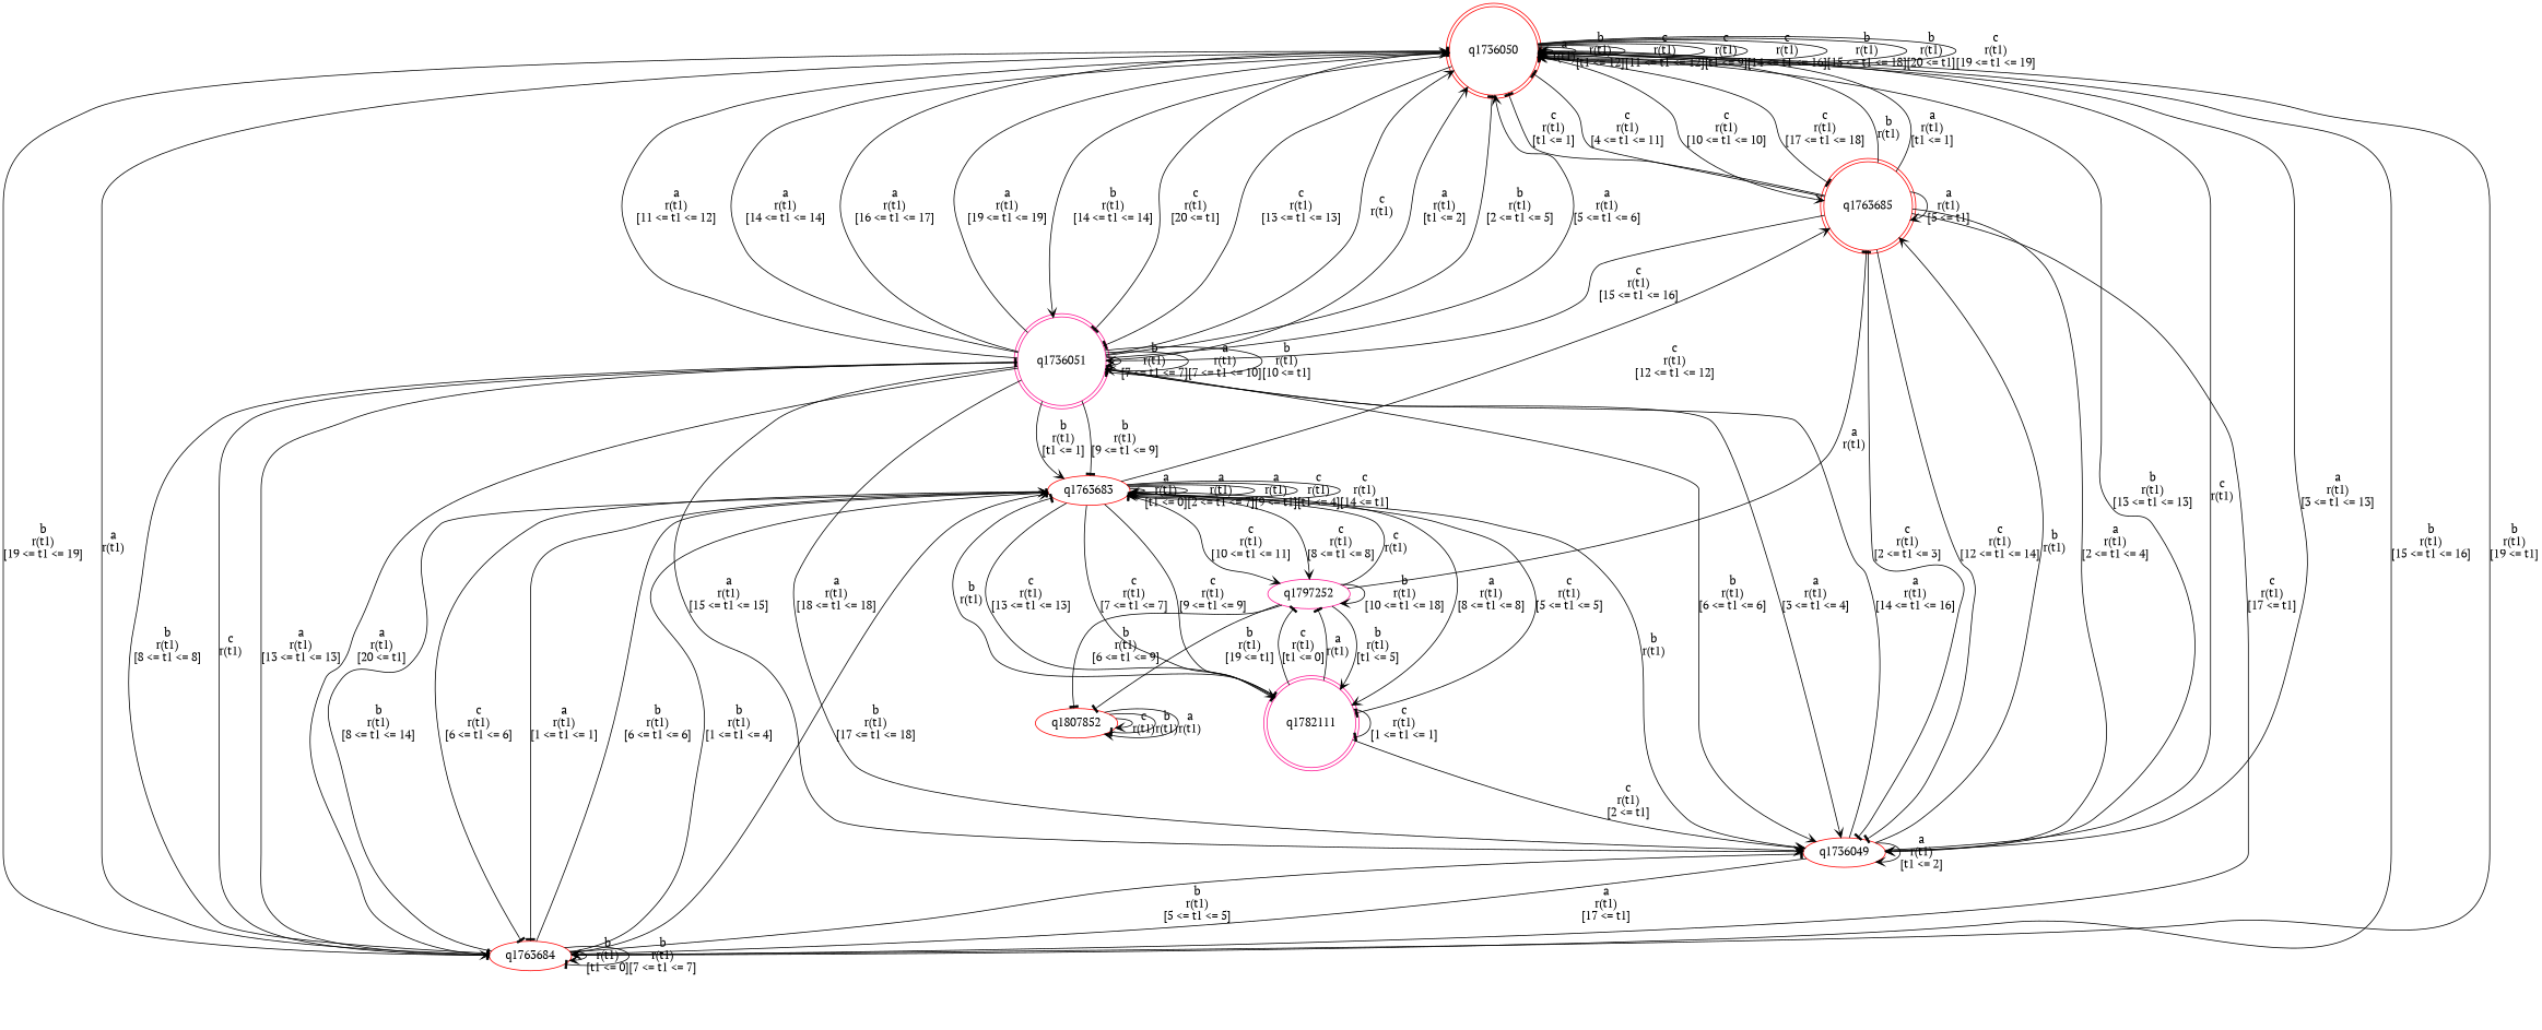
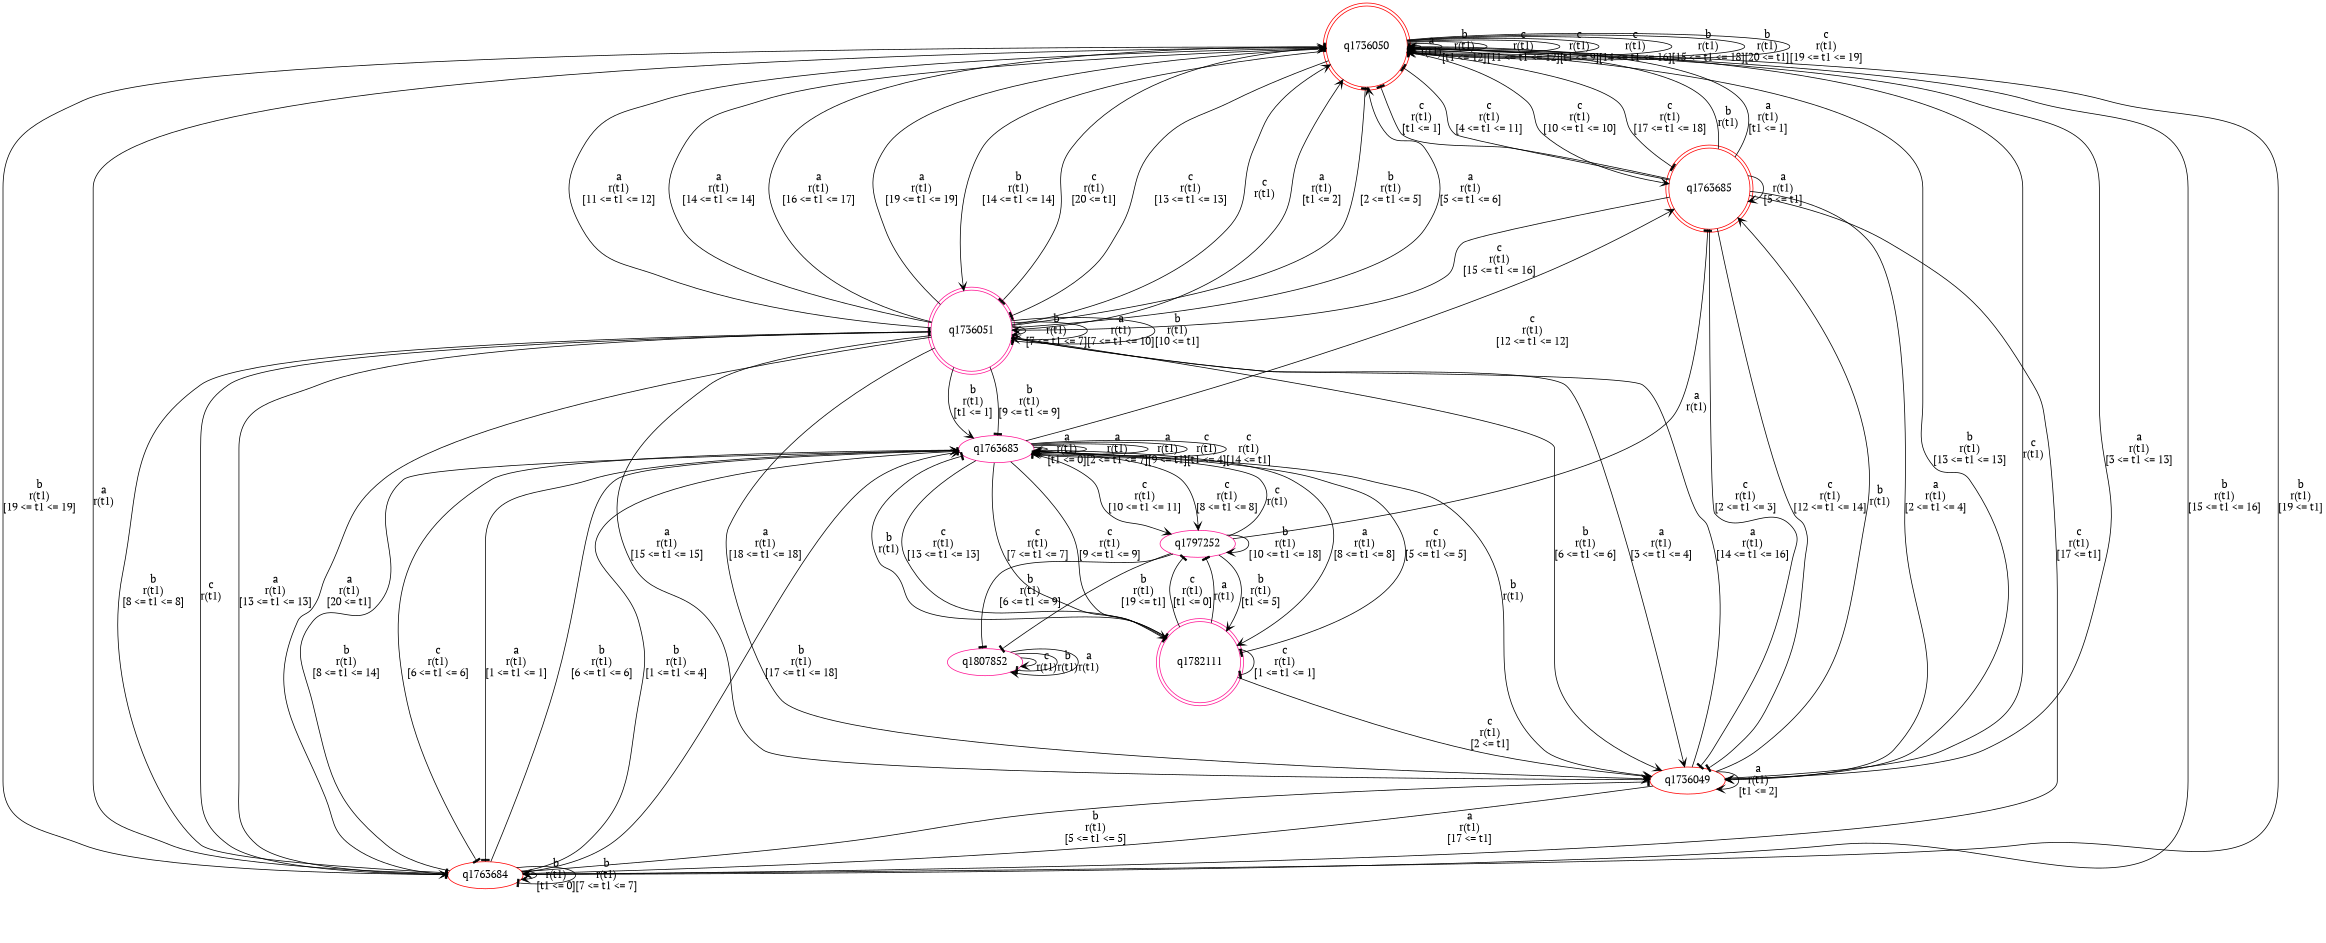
  digraph {
    fontname="PT Serif"
    node [color=deeppink fontname="PT Serif"]
    edge [arrowhead=vee fontname="PT Serif"]
    n1 [color=red label=q1736050 shape=doublecircle]
    n2 [color=red label=q1763685 shape=doublecircle]
    n3 [color=red label=q1736049]
    n4 [color=red label=q1763684]
    n5 [label=q1736051 shape=doublecircle]
-   n6 [color=red label=q1763683]
+   n6 [label=q1763683]
    n7 [label=q1782111 shape=doublecircle]
    n8 [label=q1797252]
-   n9 [color=red label=q1807852]
+   n9 [label=q1807852]
    n1 -> n1 [label="a\nr(t1)\n"]
    n1 -> n1 [label="b\nr(t1)\n[t1 <= 12]"]
    n1 -> n1 [arrowhead=tee label="c\nr(t1)\n[11 <= t1 <= 12]"]
    n1 -> n1 [arrowhead=tee label="c\nr(t1)\n[t1 <= 9]"]
    n1 -> n1 [label="c\nr(t1)\n[14 <= t1 <= 16]"]
    n1 -> n1 [arrowhead=tee label="b\nr(t1)\n[15 <= t1 <= 18]"]
    n1 -> n1 [label="b\nr(t1)\n[20 <= t1]"]
    n1 -> n1 [arrowhead=tee label="c\nr(t1)\n[19 <= t1 <= 19]"]
    n1 -> n2 [label="c\nr(t1)\n[10 <= t1 <= 10]"]
    n1 -> n2 [arrowhead=tee label="c\nr(t1)\n[17 <= t1 <= 18]"]
    n1 -> n3 [label="b\nr(t1)\n[13 <= t1 <= 13]"]
    n1 -> n4 [label="b\nr(t1)\n[19 <= t1 <= 19]"]
    n1 -> n5 [arrowhead=tee label="c\nr(t1)\n[13 <= t1 <= 13]"]
    n1 -> n5 [label="b\nr(t1)\n[14 <= t1 <= 14]"]
    n1 -> n5 [arrowhead=tee label="c\nr(t1)\n[20 <= t1]"]
    n2 -> n1 [arrowhead=tee label="b\nr(t1)\n"]
    n2 -> n1 [label="a\nr(t1)\n[t1 <= 1]"]
    n2 -> n1 [arrowhead=tee label="c\nr(t1)\n[t1 <= 1]"]
    n2 -> n1 [arrowhead=tee label="c\nr(t1)\n[4 <= t1 <= 11]"]
    n2 -> n2 [label="a\nr(t1)\n[5 <= t1]"]
    n2 -> n3 [label="a\nr(t1)\n[2 <= t1 <= 4]"]
    n2 -> n3 [arrowhead=tee label="c\nr(t1)\n[2 <= t1 <= 3]"]
    n2 -> n3 [arrowhead=tee label="c\nr(t1)\n[12 <= t1 <= 14]"]
    n2 -> n4 [label="c\nr(t1)\n[17 <= t1]"]
    n2 -> n5 [label="c\nr(t1)\n[15 <= t1 <= 16]"]
    n3 -> n1 [label="c\nr(t1)\n"]
    n3 -> n1 [label="a\nr(t1)\n[3 <= t1 <= 13]"]
    n3 -> n2 [label="b\nr(t1)\n"]
    n3 -> n3 [label="a\nr(t1)\n[t1 <= 2]"]
    n3 -> n4 [label="a\nr(t1)\n[17 <= t1]"]
    n3 -> n5 [label="a\nr(t1)\n[14 <= t1 <= 16]"]
    n4 -> n1 [label="a\nr(t1)\n"]
    n4 -> n1 [arrowhead=tee label="b\nr(t1)\n[15 <= t1 <= 16]"]
    n4 -> n1 [arrowhead=tee label="b\nr(t1)\n[19 <= t1]"]
    n4 -> n3 [arrowhead=tee label="b\nr(t1)\n[5 <= t1 <= 5]"]
    n4 -> n4 [label="b\nr(t1)\n[t1 <= 0]"]
    n4 -> n4 [arrowhead=tee label="b\nr(t1)\n[7 <= t1 <= 7]"]
    n4 -> n5 [arrowhead=tee label="c\nr(t1)\n"]
    n4 -> n6 [arrowhead=tee label="b\nr(t1)\n[1 <= t1 <= 4]"]
    n4 -> n6 [label="b\nr(t1)\n[6 <= t1 <= 6]"]
    n4 -> n6 [label="b\nr(t1)\n[17 <= t1 <= 18]"]
    n4 -> n6 [label="b\nr(t1)\n[8 <= t1 <= 14]"]
    n5 -> n1 [label="c\nr(t1)\n"]
    n5 -> n1 [label="a\nr(t1)\n[t1 <= 2]"]
    n5 -> n1 [arrowhead=tee label="b\nr(t1)\n[2 <= t1 <= 5]"]
    n5 -> n1 [label="a\nr(t1)\n[5 <= t1 <= 6]"]
    n5 -> n1 [arrowhead=tee label="a\nr(t1)\n[11 <= t1 <= 12]"]
    n5 -> n1 [label="a\nr(t1)\n[14 <= t1 <= 14]"]
    n5 -> n1 [arrowhead=tee label="a\nr(t1)\n[16 <= t1 <= 17]"]
    n5 -> n1 [label="a\nr(t1)\n[19 <= t1 <= 19]"]
    n5 -> n3 [label="a\nr(t1)\n[3 <= t1 <= 4]"]
    n5 -> n3 [label="b\nr(t1)\n[6 <= t1 <= 6]"]
    n5 -> n3 [label="a\nr(t1)\n[15 <= t1 <= 15]"]
    n5 -> n3 [label="a\nr(t1)\n[18 <= t1 <= 18]"]
    n5 -> n4 [arrowhead=tee label="a\nr(t1)\n[13 <= t1 <= 13]"]
    n5 -> n4 [arrowhead=tee label="b\nr(t1)\n[8 <= t1 <= 8]"]
    n5 -> n4 [arrowhead=tee label="a\nr(t1)\n[20 <= t1]"]
    n5 -> n5 [label="b\nr(t1)\n[7 <= t1 <= 7]"]
    n5 -> n5 [arrowhead=tee label="a\nr(t1)\n[7 <= t1 <= 10]"]
    n5 -> n5 [arrowhead=tee label="b\nr(t1)\n[10 <= t1]"]
    n5 -> n6 [arrowhead=tee label="b\nr(t1)\n[9 <= t1 <= 9]"]
    n5 -> n6 [label="b\nr(t1)\n[t1 <= 1]"]
    n6 -> n2 [label="c\nr(t1)\n[12 <= t1 <= 12]"]
    n6 -> n3 [label="b\nr(t1)\n"]
    n6 -> n4 [arrowhead=tee label="a\nr(t1)\n[1 <= t1 <= 1]"]
    n6 -> n4 [arrowhead=tee label="c\nr(t1)\n[6 <= t1 <= 6]"]
    n6 -> n6 [label="a\nr(t1)\n[t1 <= 0]"]
    n6 -> n6 [label="a\nr(t1)\n[2 <= t1 <= 7]"]
    n6 -> n6 [label="a\nr(t1)\n[9 <= t1]"]
    n6 -> n6 [label="c\nr(t1)\n[t1 <= 4]"]
    n6 -> n6 [arrowhead=tee label="c\nr(t1)\n[14 <= t1]"]
    n6 -> n7 [label="a\nr(t1)\n[8 <= t1 <= 8]"]
    n6 -> n7 [arrowhead=tee label="c\nr(t1)\n[5 <= t1 <= 5]"]
    n6 -> n7 [arrowhead=tee label="c\nr(t1)\n[13 <= t1 <= 13]"]
    n6 -> n7 [label="c\nr(t1)\n[7 <= t1 <= 7]"]
    n6 -> n7 [arrowhead=tee label="c\nr(t1)\n[9 <= t1 <= 9]"]
    n6 -> n8 [label="c\nr(t1)\n[10 <= t1 <= 11]"]
    n6 -> n8 [label="c\nr(t1)\n[8 <= t1 <= 8]"]
    n7 -> n3 [label="c\nr(t1)\n[2 <= t1]"]
    n7 -> n6 [arrowhead=tee label="b\nr(t1)\n"]
    n7 -> n7 [arrowhead=tee label="c\nr(t1)\n[1 <= t1 <= 1]"]
    n7 -> n8 [arrowhead=tee label="c\nr(t1)\n[t1 <= 0]"]
    n7 -> n8 [arrowhead=tee label="a\nr(t1)\n"]
    n8 -> n2 [arrowhead=tee label="a\nr(t1)\n"]
    n8 -> n6 [label="c\nr(t1)\n"]
    n8 -> n7 [label="b\nr(t1)\n[t1 <= 5]"]
    n8 -> n8 [label="b\nr(t1)\n[10 <= t1 <= 18]"]
    n8 -> n9 [arrowhead=tee label="b\nr(t1)\n[19 <= t1]"]
    n8 -> n9 [arrowhead=tee label="b\nr(t1)\n[6 <= t1 <= 9]"]
    n9 -> n9 [label="c\nr(t1)\n"]
    n9 -> n9 [arrowhead=tee label="b\nr(t1)\n"]
    n9 -> n9 [label="a\nr(t1)\n"]
  }
